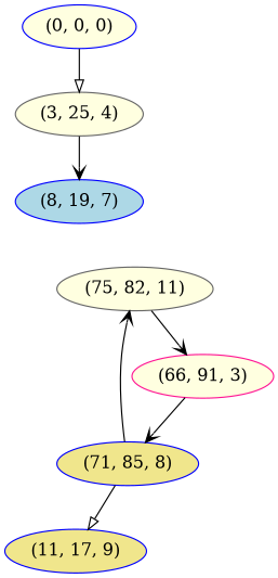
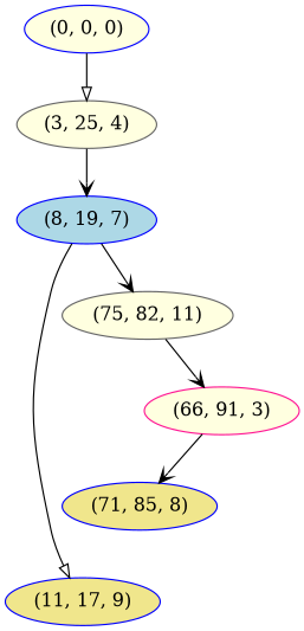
  digraph {
    fontname="DejaVu Serif"
    node [color=blue fillcolor=lightyellow fontname="DejaVu Serif" style=filled]
    edge [arrowhead=vee fontname="DejaVu Serif"]
    "(0, 0, 0)"
    n2 [color=gray40 label="(3, 25, 4)"]
    "(8, 19, 7)" [fillcolor=lightblue]
    "(66, 91, 3)" [color=deeppink]
    "(71, 85, 8)" [fillcolor=khaki]
    "(11, 17, 9)" [fillcolor=khaki]
    "(75, 82, 11)" [color=gray40]
    "(0, 0, 0)" -> n2 [arrowhead=onormal]
    n2 -> "(8, 19, 7)"
-   "(71, 85, 8)" -> "(11, 17, 9)" [arrowhead=onormal]
+   "(8, 19, 7)" -> "(11, 17, 9)" [arrowhead=onormal]
    "(66, 91, 3)" -> "(71, 85, 8)"
-   "(71, 85, 8)" -> "(75, 82, 11)"
+   "(8, 19, 7)" -> "(75, 82, 11)"
    "(75, 82, 11)" -> "(66, 91, 3)"
  }
